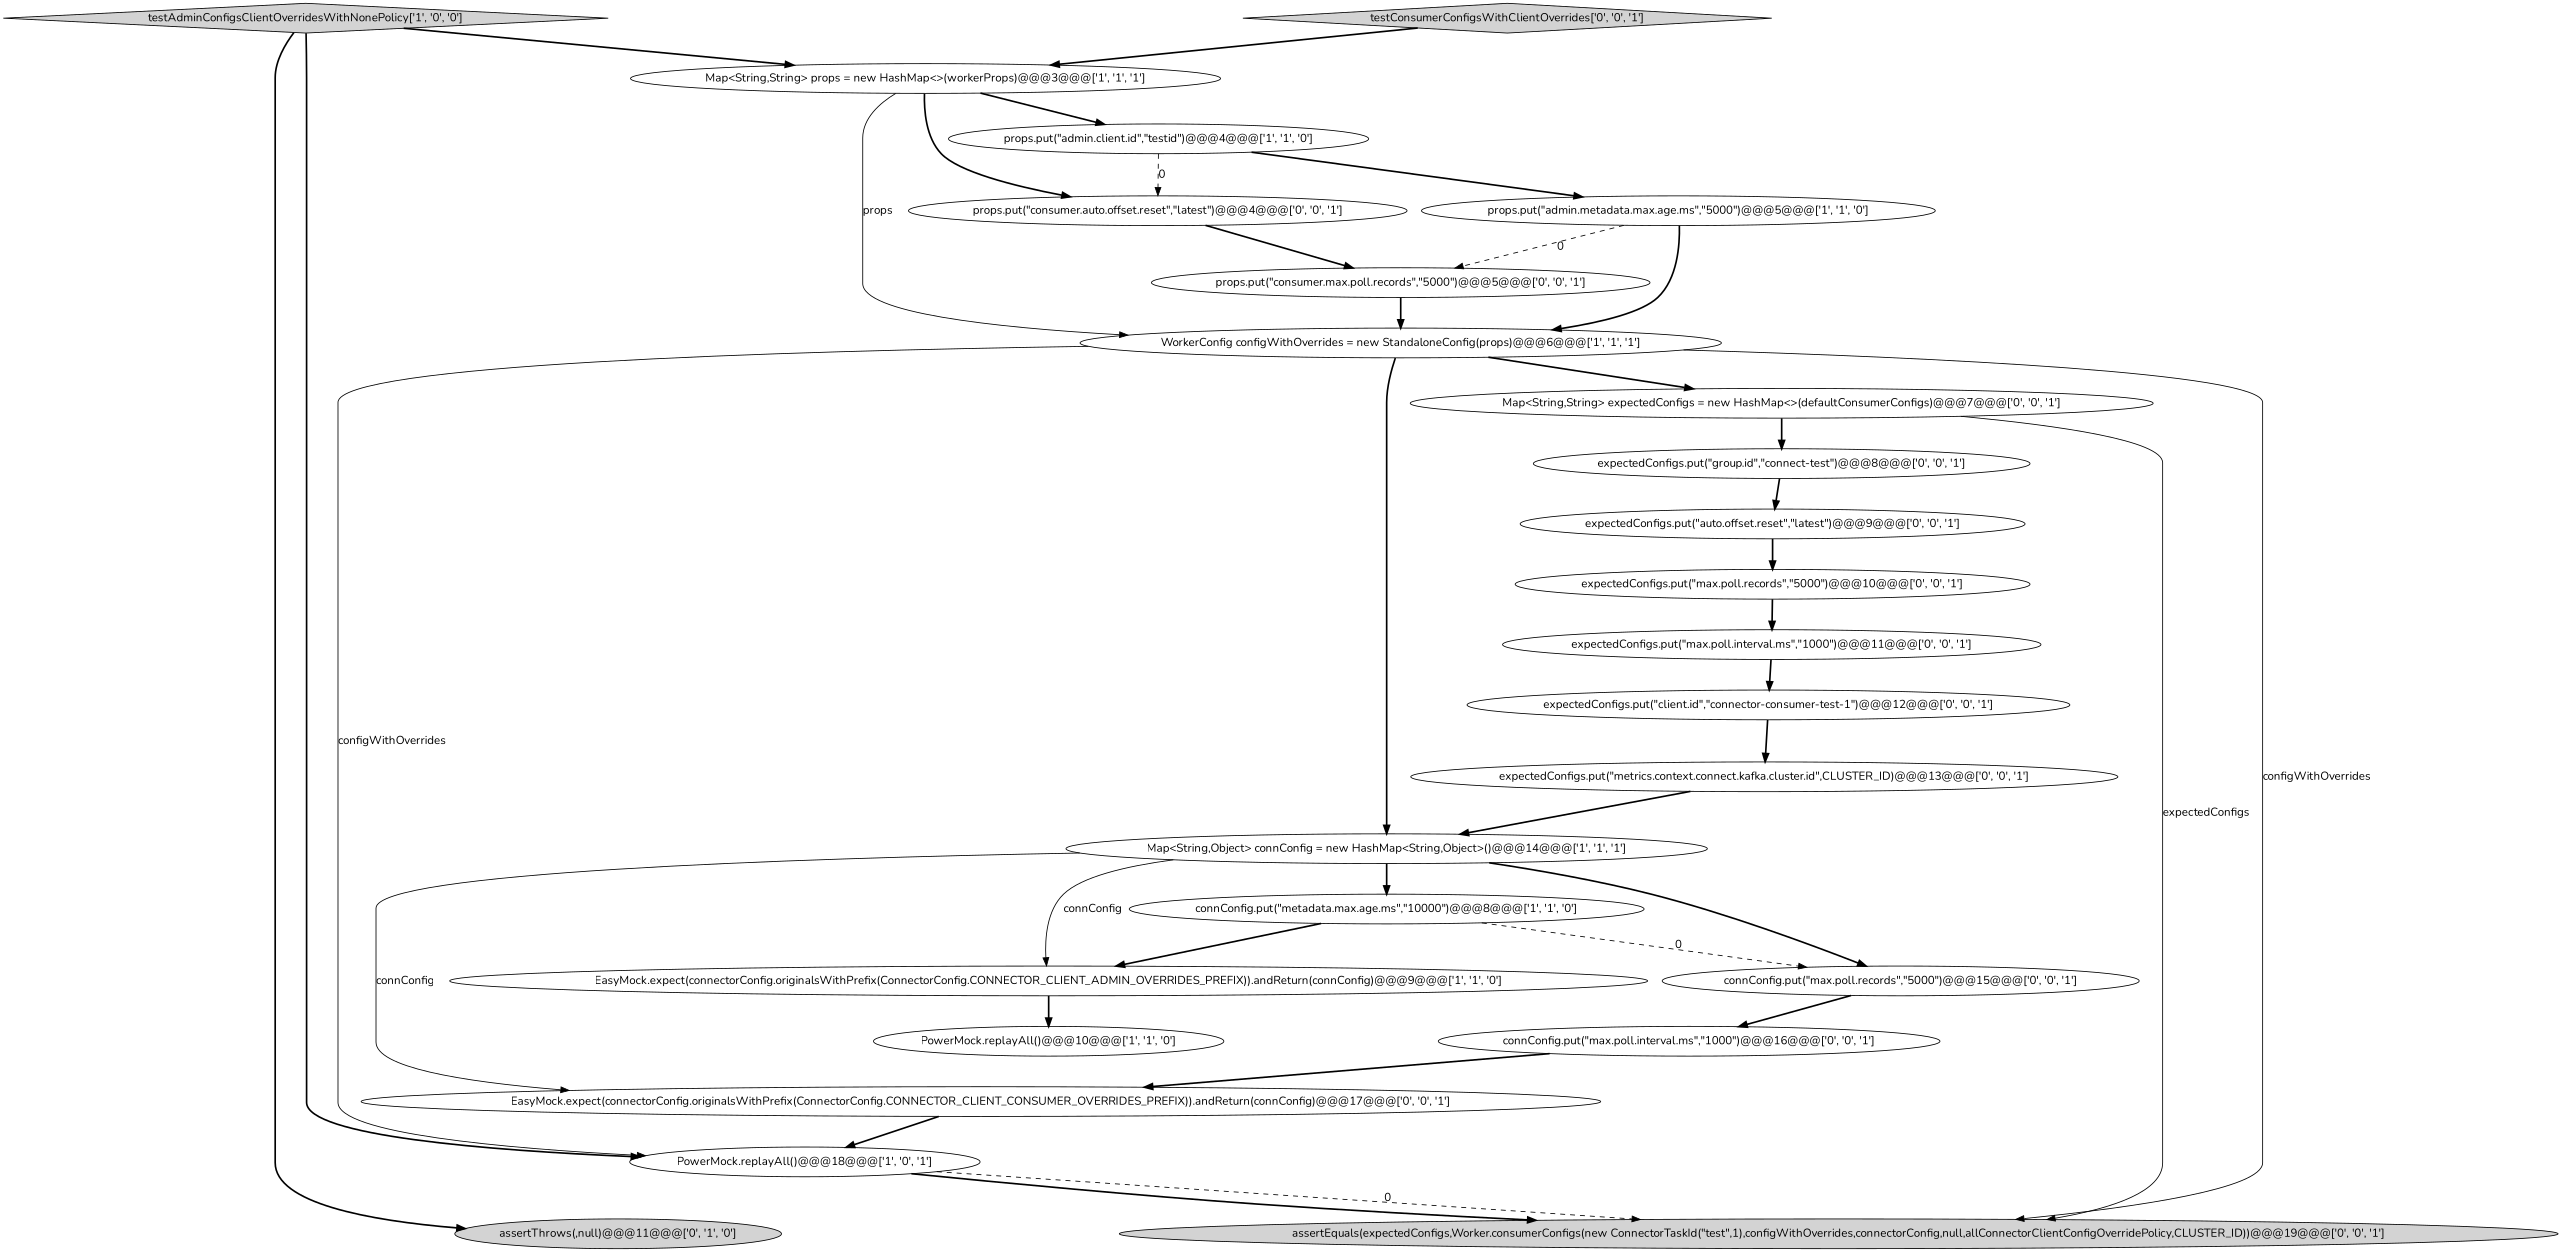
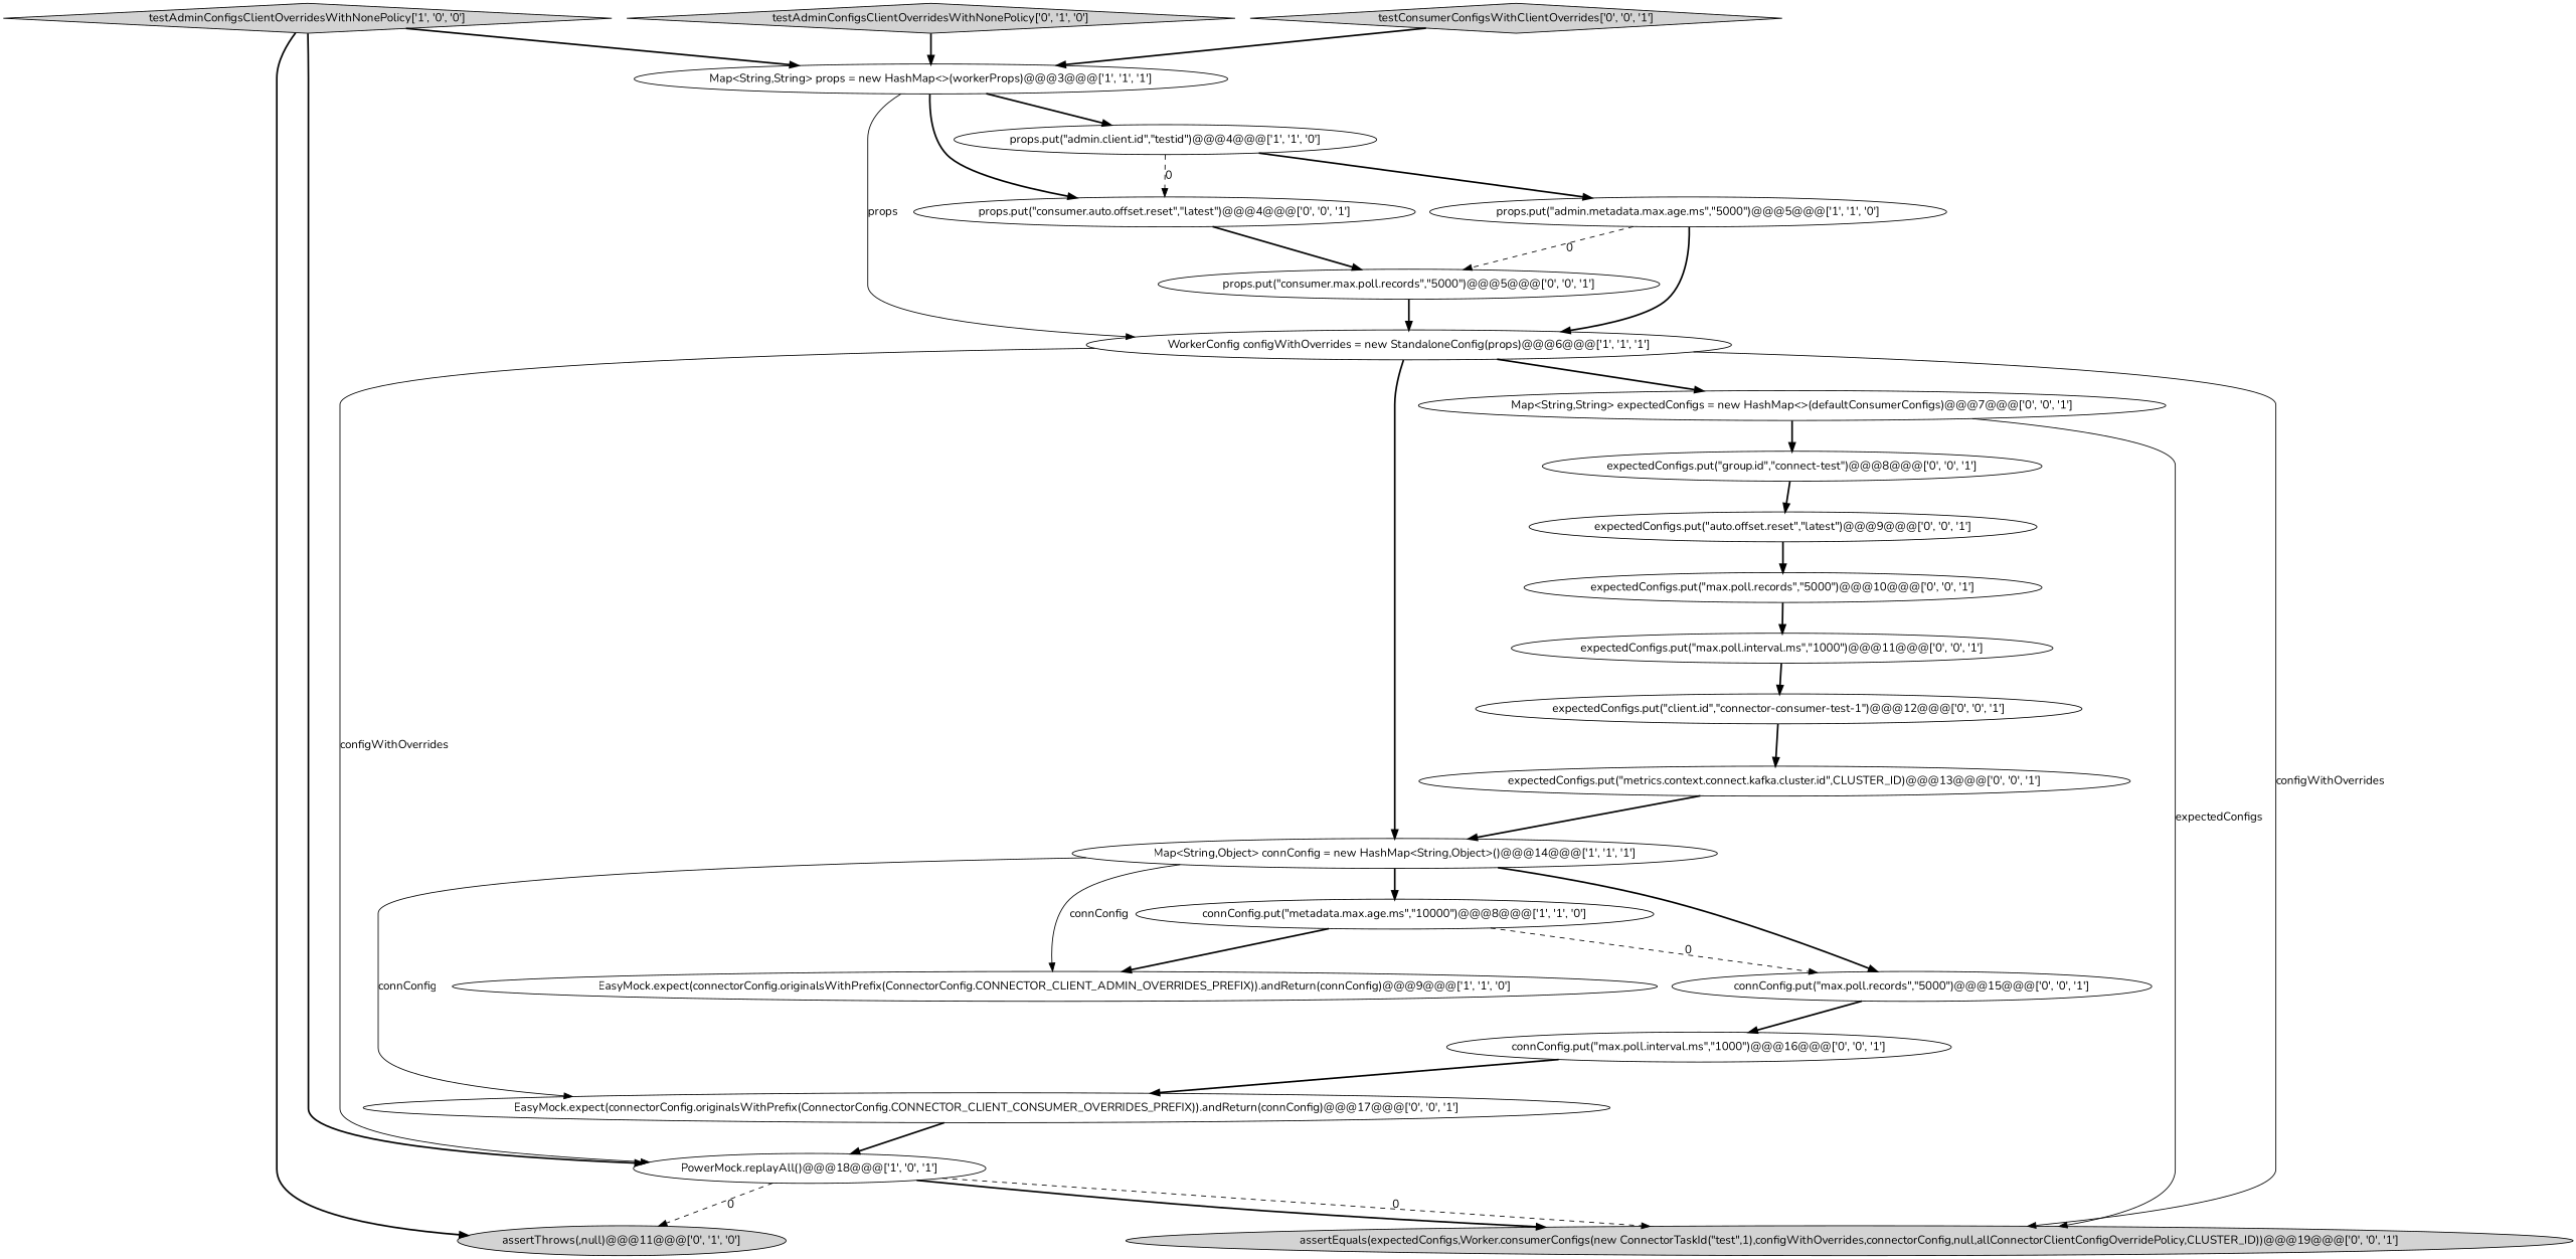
  digraph {
    fontname=Nunito
    node [fillcolor=white fontname=Nunito shape=ellipse style=filled]
    edge [fontname=Nunito style=bold]
    n1 [label="expectedConfigs.put(\"auto.offset.reset\",\"latest\")@@@9@@@['0', '0', '1']"]
    n2 [label="expectedConfigs.put(\"max.poll.records\",\"5000\")@@@10@@@['0', '0', '1']"]
    n3 [label="expectedConfigs.put(\"max.poll.interval.ms\",\"1000\")@@@11@@@['0', '0', '1']"]
    n4 [label="expectedConfigs.put(\"client.id\",\"connector-consumer-test-1\")@@@12@@@['0', '0', '1']"]
    n5 [fillcolor=lightgray label="assertThrows(,null)@@@11@@@['0', '1', '0']"]
    n6 [label="expectedConfigs.put(\"group.id\",\"connect-test\")@@@8@@@['0', '0', '1']"]
    n7 [label="connConfig.put(\"metadata.max.age.ms\",\"10000\")@@@8@@@['1', '1', '0']"]
    n8 [label="EasyMock.expect(connectorConfig.originalsWithPrefix(ConnectorConfig.CONNECTOR_CLIENT_ADMIN_OVERRIDES_PREFIX)).andReturn(connConfig)@@@9@@@['1', '1', '0']"]
    n9 [label="connConfig.put(\"max.poll.records\",\"5000\")@@@15@@@['0', '0', '1']"]
-   n10 [label="PowerMock.replayAll()@@@10@@@['1', '1', '0']"]
    n11 [label="connConfig.put(\"max.poll.interval.ms\",\"1000\")@@@16@@@['0', '0', '1']"]
    n12 [label="PowerMock.replayAll()@@@18@@@['1', '0', '1']"]
    n13 [fillcolor=lightgray label="assertEquals(expectedConfigs,Worker.consumerConfigs(new ConnectorTaskId(\"test\",1),configWithOverrides,connectorConfig,null,allConnectorClientConfigOverridePolicy,CLUSTER_ID))@@@19@@@['0', '0', '1']"]
    n14 [label="props.put(\"consumer.auto.offset.reset\",\"latest\")@@@4@@@['0', '0', '1']"]
    n15 [label="props.put(\"consumer.max.poll.records\",\"5000\")@@@5@@@['0', '0', '1']"]
    n16 [label="WorkerConfig configWithOverrides = new StandaloneConfig(props)@@@6@@@['1', '1', '1']"]
    n17 [label="props.put(\"admin.client.id\",\"testid\")@@@4@@@['1', '1', '0']"]
    n18 [label="props.put(\"admin.metadata.max.age.ms\",\"5000\")@@@5@@@['1', '1', '0']"]
    n19 [label="Map<String,String> expectedConfigs = new HashMap<>(defaultConsumerConfigs)@@@7@@@['0', '0', '1']"]
    n20 [label="Map<String,Object> connConfig = new HashMap<String,Object>()@@@14@@@['1', '1', '1']"]
    n21 [label="expectedConfigs.put(\"metrics.context.connect.kafka.cluster.id\",CLUSTER_ID)@@@13@@@['0', '0', '1']"]
    n22 [label="EasyMock.expect(connectorConfig.originalsWithPrefix(ConnectorConfig.CONNECTOR_CLIENT_CONSUMER_OVERRIDES_PREFIX)).andReturn(connConfig)@@@17@@@['0', '0', '1']"]
    n23 [label="Map<String,String> props = new HashMap<>(workerProps)@@@3@@@['1', '1', '1']"]
    n24 [fillcolor=lightgray label="testAdminConfigsClientOverridesWithNonePolicy['1', '0', '0']" shape=diamond]
    n25 [fillcolor=lightgray label="testConsumerConfigsWithClientOverrides['0', '0', '1']" shape=diamond]
+   n26 [fillcolor=lightgray label="testAdminConfigsClientOverridesWithNonePolicy['0', '1', '0']" shape=diamond]
    n1 -> n2
    n2 -> n3
    n3 -> n4
    n4 -> n21
    n6 -> n1
    n7 -> n8
    n7 -> n9 [label=0 style=dashed]
-   n8 -> n10
    n9 -> n11
    n11 -> n22
+   n12 -> n5 [label=0 style=dashed]
    n12 -> n13 [label=0 style=dashed]
    n12 -> n13
    n14 -> n15
    n15 -> n16
    n16 -> n12 [label=configWithOverrides style=solid]
    n16 -> n13 [label=configWithOverrides style=solid]
    n16 -> n19
    n16 -> n20
    n17 -> n14 [label=0 style=dashed]
    n17 -> n18
    n18 -> n15 [label=0 style=dashed]
    n18 -> n16
    n19 -> n6
    n19 -> n13 [label=expectedConfigs style=solid]
    n20 -> n7
    n20 -> n8 [label=connConfig style=solid]
    n20 -> n9
    n20 -> n22 [label=connConfig style=solid]
    n21 -> n20
    n22 -> n12
    n23 -> n14
    n23 -> n16 [label=props style=solid]
    n23 -> n17
    n24 -> n5
    n24 -> n12
    n24 -> n23
    n25 -> n23
+   n26 -> n23
  }
